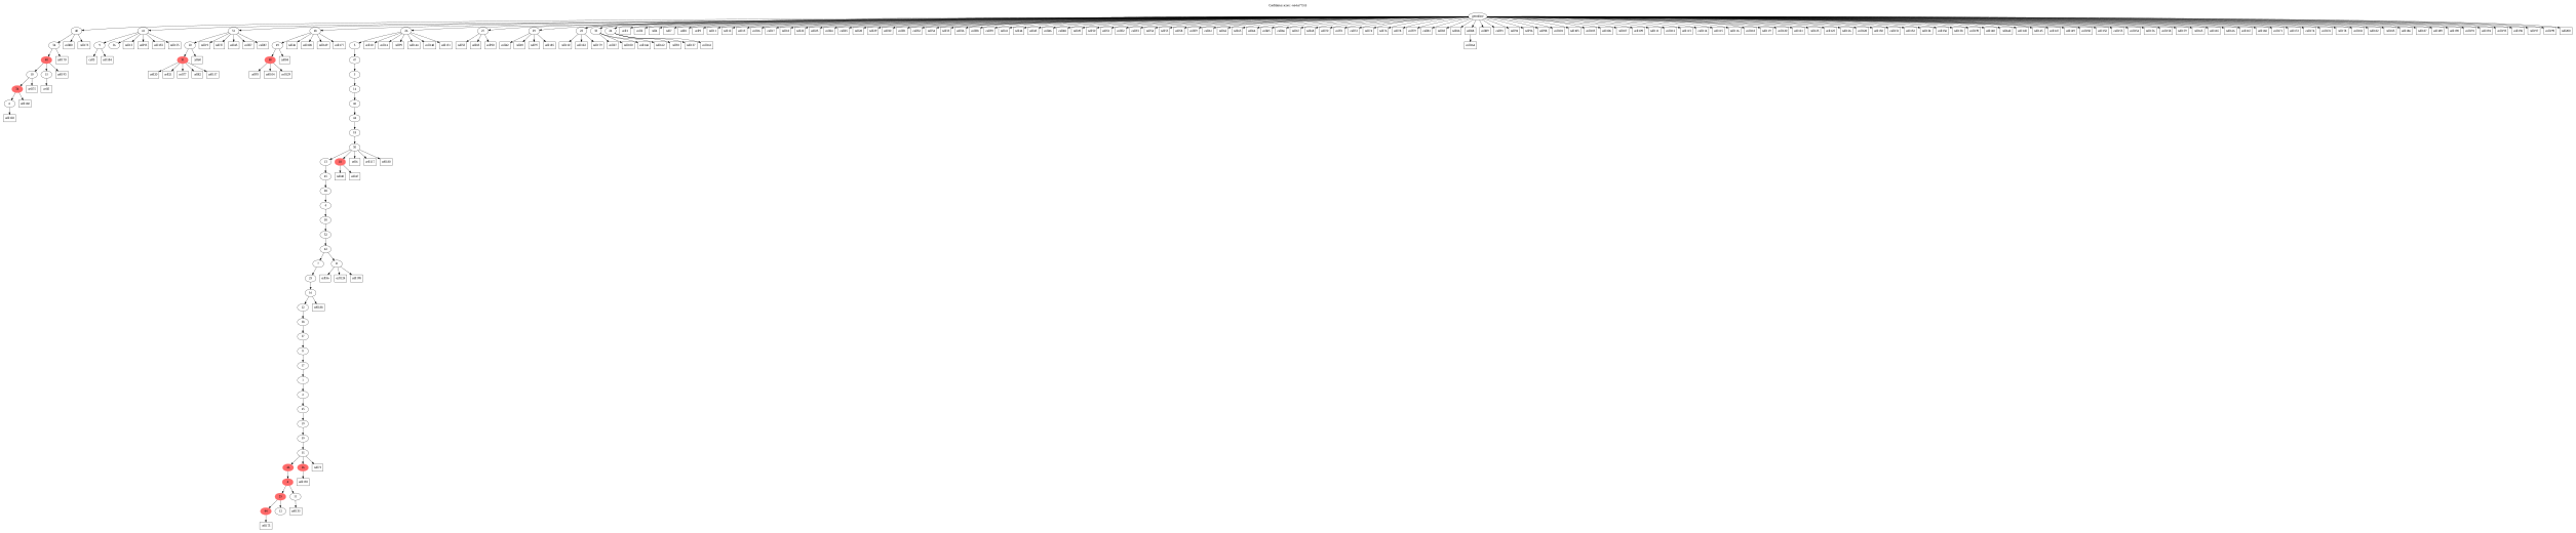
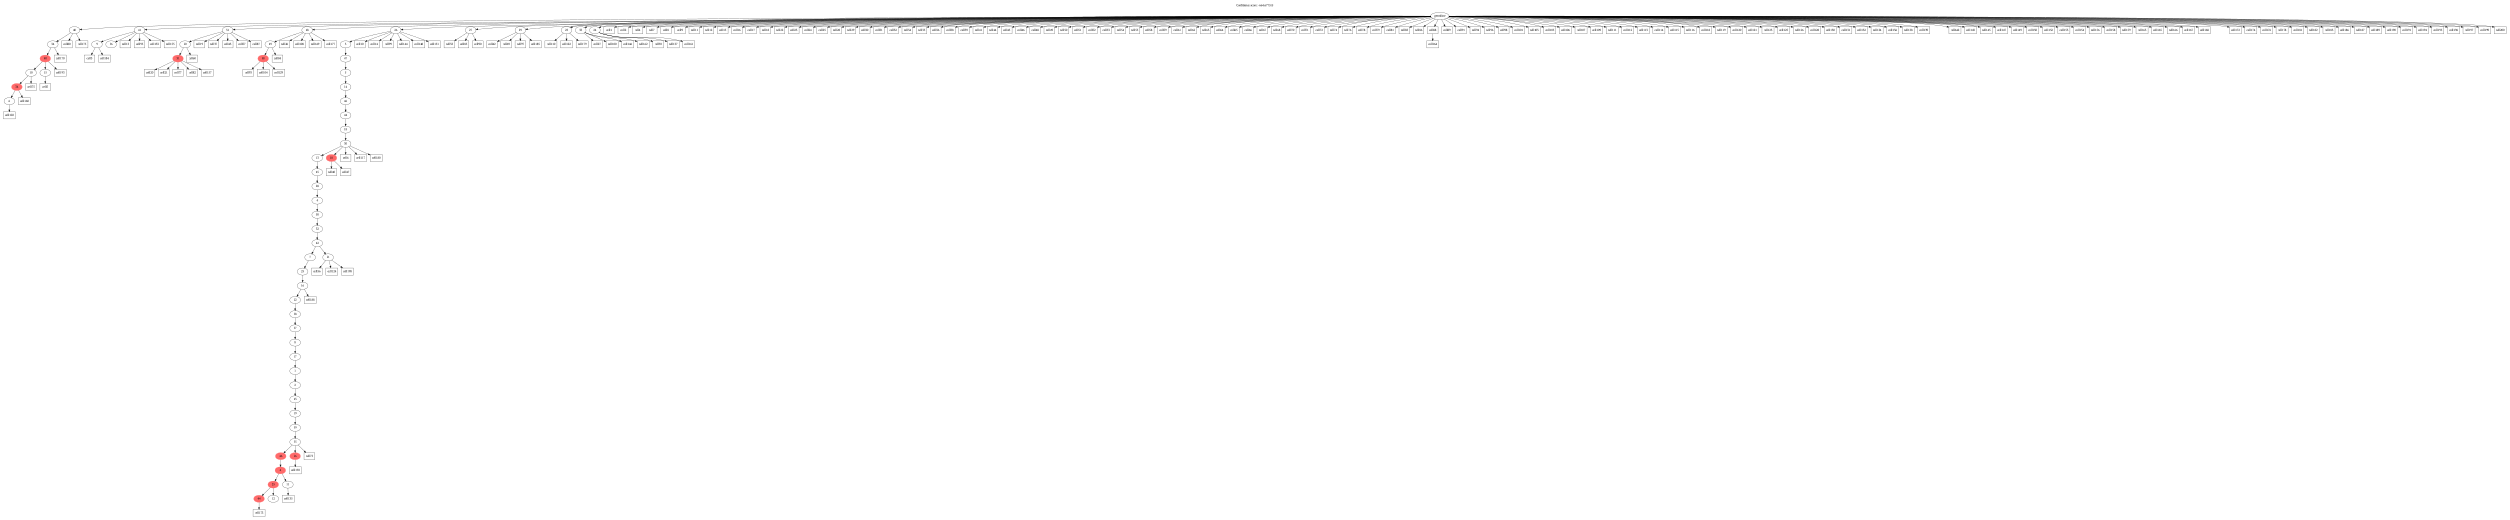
  digraph {
    fontname="PT Serif"
    label="Confidence score: -664.677515"
    labelloc=t
    node [fontname="PT Serif" shape=box]
    edge [fontname="PT Serif"]
    n1 [color=indianred1 label=34 style=filled shape=""]
    n2 [label=6 shape=""]
    cell160
    cell102
    n5 [label=10 shape=""]
    cell75
    n7 [color=indianred1 label=40 style=filled shape=""]
    n8 [label=15 shape=""]
    cell193
    cell5
    n11 [label=34 shape=""]
    cell170
    n13 [label=40 shape=""]
    cell80
    cell175
    n16 [label=41 shape=""]
    n17 [label=9 shape=""]
    n18 [label=36 shape=""]
    cell13
    cell95
    cell133
    cell155
    cell3
    cell184
    n25 [label=20 shape=""]
    n26 [color=indianred1 label=31 style=filled shape=""]
    cell60
    cell20
    cell21
    cell77
    cell82
    cell157
    n33 [label=31 shape=""]
    cell19
    cell37
    cell43
    cell57
    cell87
    n39 [label=49 shape=""]
    n40 [color=indianred1 label=48 style=filled shape=""]
    cell84
    cell93
    cell104
    cell129
    n45 [label=48 shape=""]
    cell26
    cell108
    cell169
    cell177
    n50 [color=indianred1 label=25 style=filled shape=""]
    n51 [color=indianred1 label=44 style=filled shape=""]
    n52 [label=12 shape=""]
    cell173
    n54 [color=indianred1 label=4 style=filled shape=""]
    n55 [label=11 shape=""]
    cell135
    n57 [color=indianred1 label=46 style=filled shape=""]
    n58 [label=35 shape=""]
    n59 [color=indianred1 label=26 style=filled shape=""]
    cell73
    cell192
    n62 [label=39 shape=""]
    n63 [label=19 shape=""]
    n64 [label=43 shape=""]
    n65 [label=2 shape=""]
    n66 [label=1 shape=""]
    n67 [label=17 shape=""]
    n68 [label=8 shape=""]
    n69 [label=37 shape=""]
    n70 [label=38 shape=""]
    n71 [label=22 shape=""]
    n72 [label=16 shape=""]
    cell188
    n74 [label=25 shape=""]
    n75 [label=7 shape=""]
    n76 [label=42 shape=""]
    n77 [label=21 shape=""]
    cell56
    cell124
    cell198
    n81 [label=32 shape=""]
    n82 [label=50 shape=""]
    n83 [label=4 shape=""]
    n84 [label=28 shape=""]
    n85 [label=45 shape=""]
    n86 [label=13 shape=""]
    n87 [label=30 shape=""]
    n88 [color=indianred1 label=18 style=filled shape=""]
    cell6
    cell117
    cell180
    cell40
    cell47
    n94 [label=18 shape=""]
    n95 [label=44 shape=""]
    n96 [label=46 shape=""]
    n97 [label=14 shape=""]
    n98 [label=5 shape=""]
    n99 [label=47 shape=""]
    n100 [label=3 shape=""]
    n101 [label=26 shape=""]
    cell10
    cell14
    cell99
    cell144
    cell148
    cell151
    n108 [label=germline shape=""]
    n109 [label=27 shape=""]
    n110 [label=29 shape=""]
    n111 [label=23 shape=""]
    n112 [label=33 shape=""]
    n113 [label=24 shape=""]
    cell1
    cell2
    cell4
    cell7
    cell8
    cell9
    cell11
    cell12
    cell15
    cell16
    cell17
    cell18
    cell22
    cell23
    cell24
    cell25
    cell28
    cell29
    cell30
    cell31
    cell32
    cell34
    cell35
    cell36
    cell38
    cell39
    cell41
    cell44
    cell45
    cell46
    cell48
    cell49
    cell50
    cell51
    cell52
    cell53
    cell54
    cell55
    cell58
    cell59
    cell61
    cell62
    cell63
    cell64
    cell65
    cell66
    cell67
    cell68
    cell70
    cell71
    cell72
    cell74
    cell76
    cell78
    cell79
    cell81
    cell83
    cell86
    cell88
    cell89
    cell91
    cell94
    cell96
    cell98
    cell101
    cell103
    cell105
    cell106
    cell107
    cell109
    cell111
    cell112
    cell113
    cell114
    cell115
    cell116
    cell118
    cell119
    cell120
    cell121
    cell123
    cell125
    cell126
    cell128
    cell130
    cell131
    cell132
    cell134
    cell136
    cell138
    cell139
-   cell140
    n206 [label=cell642]
    cell143
    cell145
    cell147
    cell149
    cell150
    cell152
    cell153
    cell154
    cell156
    cell158
    cell159
    cell163
    cell165
    cell166
    cell167
    cell168
-   cell171
    cell172
    cell174
    cell176
    cell178
    cell181
    cell182
    cell183
    cell186
    cell187
    cell189
    cell190
    cell191
    cell194
    cell195
    cell196
    cell197
    cell199
    cell200
    cell33
    cell85
    cell90
    cell42
    cell69
    cell97
    cell185
    cell110
    cell122
    cell179
    cell27
    cell100
    cell146
    cell162
    cell92
    cell137
    cell161
    cell164
    n1 -> n2
    n1 -> cell160
    n2 -> cell102
    n5 -> n1
    n5 -> cell75
    n7 -> n5
    n7 -> n8
    n7 -> cell193
    n8 -> cell5
    n11 -> n7
    n11 -> cell170
    n13 -> n11
    n13 -> cell80
    n13 -> cell175
    n16 -> n17
    n16 -> n18
    n16 -> cell13
    n16 -> cell95
    n16 -> cell133
    n16 -> cell155
    n17 -> cell3
    n17 -> cell184
    n25 -> n26
    n25 -> cell60
    n26 -> cell20
    n26 -> cell21
    n26 -> cell77
    n26 -> cell82
    n26 -> cell157
    n33 -> n25
    n33 -> cell19
    n33 -> cell37
    n33 -> cell43
    n33 -> cell57
    n33 -> cell87
    n39 -> n40
    n39 -> cell84
    n40 -> cell93
    n40 -> cell104
    n40 -> cell129
    n45 -> n39
    n45 -> cell26
    n45 -> cell108
    n45 -> cell169
    n45 -> cell177
    n50 -> n51
    n50 -> n52
    n51 -> cell173
    n54 -> n50
    n54 -> n55
    n55 -> cell135
    n57 -> n54
    n58 -> n57
    n58 -> n59
    n58 -> cell73
    n59 -> cell192
    n62 -> n58
    n63 -> n62
    n64 -> n63
    n65 -> n64
    n66 -> n65
    n67 -> n66
    n68 -> n67
    n69 -> n68
    n70 -> n69
    n71 -> n70
    n72 -> n71
    n72 -> cell188
    n74 -> n72
    n75 -> n74
    n76 -> n75
    n76 -> n77
    n77 -> cell56
    n77 -> cell124
    n77 -> cell198
    n81 -> n76
    n82 -> n81
    n83 -> n82
    n84 -> n83
    n85 -> n84
    n86 -> n85
    n87 -> n86
    n87 -> n88
    n87 -> cell6
    n87 -> cell117
    n87 -> cell180
    n88 -> cell40
    n88 -> cell47
    n94 -> n87
    n95 -> n94
    n96 -> n95
    n97 -> n96
    n98 -> n97
    n99 -> n98
    n100 -> n99
    n101 -> n100
    n101 -> cell10
    n101 -> cell14
    n101 -> cell99
    n101 -> cell144
    n101 -> cell148
    n101 -> cell151
    n108 -> n13
    n108 -> n16
    n108 -> n33
    n108 -> n45
    n108 -> n101
    n108 -> n109
    n108 -> n110
    n108 -> n111
    n108 -> n112
    n108 -> n113
    n108 -> cell1
    n108 -> cell2
    n108 -> cell4
    n108 -> cell7
    n108 -> cell8
    n108 -> cell9
    n108 -> cell11
    n108 -> cell12
    n108 -> cell15
    n108 -> cell16
    n108 -> cell17
    n108 -> cell18
    n108 -> cell22
    n108 -> cell23
    n108 -> cell24
    n108 -> cell25
    n108 -> cell28
    n108 -> cell29
    n108 -> cell30
    n108 -> cell31
    n108 -> cell32
    n108 -> cell34
    n108 -> cell35
    n108 -> cell36
    n108 -> cell38
    n108 -> cell39
    n108 -> cell41
    n108 -> cell44
    n108 -> cell45
    n108 -> cell46
    n108 -> cell48
    n108 -> cell49
    n108 -> cell50
    n108 -> cell51
    n108 -> cell52
    n108 -> cell53
    n108 -> cell54
    n108 -> cell55
    n108 -> cell58
    n108 -> cell59
    n108 -> cell61
    n108 -> cell62
    n108 -> cell63
    n108 -> cell64
    n108 -> cell65
    n108 -> cell66
    n108 -> cell67
    n108 -> cell68
    n108 -> cell70
    n108 -> cell71
    n108 -> cell72
    n108 -> cell74
    n108 -> cell76
    n108 -> cell78
    n108 -> cell79
    n108 -> cell81
    n108 -> cell83
    n108 -> cell86
    n108 -> cell88
    n108 -> cell89
    n108 -> cell91
    n108 -> cell94
    n108 -> cell96
    n108 -> cell98
    n108 -> cell101
    n108 -> cell103
    n108 -> cell105
    n108 -> cell106
    n108 -> cell107
    n108 -> cell109
    n108 -> cell111
    n108 -> cell112
    n108 -> cell113
    n108 -> cell114
    n108 -> cell115
    n108 -> cell116
    n108 -> cell118
    n108 -> cell119
    n108 -> cell120
    n108 -> cell121
    n108 -> cell123
    n108 -> cell125
    n108 -> cell126
    n108 -> cell128
    n108 -> cell130
    n108 -> cell131
    n108 -> cell132
    n108 -> cell134
    n108 -> cell136
    n108 -> cell138
    n108 -> cell139
-   n108 -> cell140
    n108 -> n206
    n108 -> cell143
    n108 -> cell145
    n108 -> cell147
    n108 -> cell149
    n108 -> cell150
    n108 -> cell152
    n108 -> cell153
    n108 -> cell154
    n108 -> cell156
    n108 -> cell158
    n108 -> cell159
    n108 -> cell163
    n108 -> cell165
    n108 -> cell166
    n108 -> cell167
    n108 -> cell168
-   n108 -> cell171
    n108 -> cell172
    n108 -> cell174
    n108 -> cell176
    n108 -> cell178
    n108 -> cell181
    n108 -> cell182
    n108 -> cell183
    n108 -> cell186
    n108 -> cell187
    n108 -> cell189
    n108 -> cell190
    n108 -> cell191
    n108 -> cell194
    n108 -> cell195
    n108 -> cell196
    n108 -> cell197
    n108 -> cell199
    n108 -> cell200
    n109 -> cell33
    n109 -> cell85
    n109 -> cell90
    n110 -> cell42
    n110 -> cell69
    n110 -> cell97
    n110 -> cell185
    n111 -> cell110
    n111 -> cell122
    n111 -> cell179
    n112 -> cell27
    n112 -> cell100
    n112 -> cell146
    n112 -> cell162
    n113 -> cell92
    n113 -> cell137
    n113 -> cell161
    cell88 -> cell164
  }
